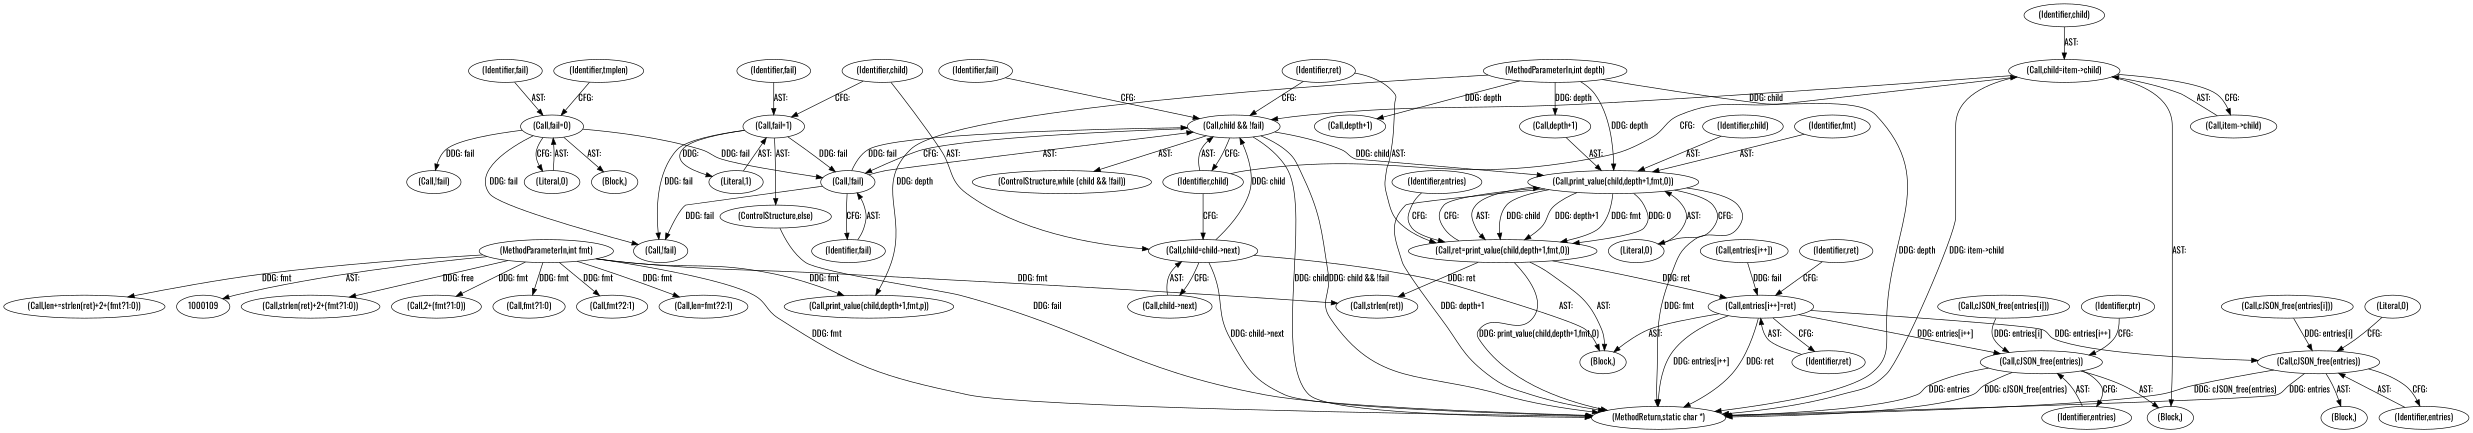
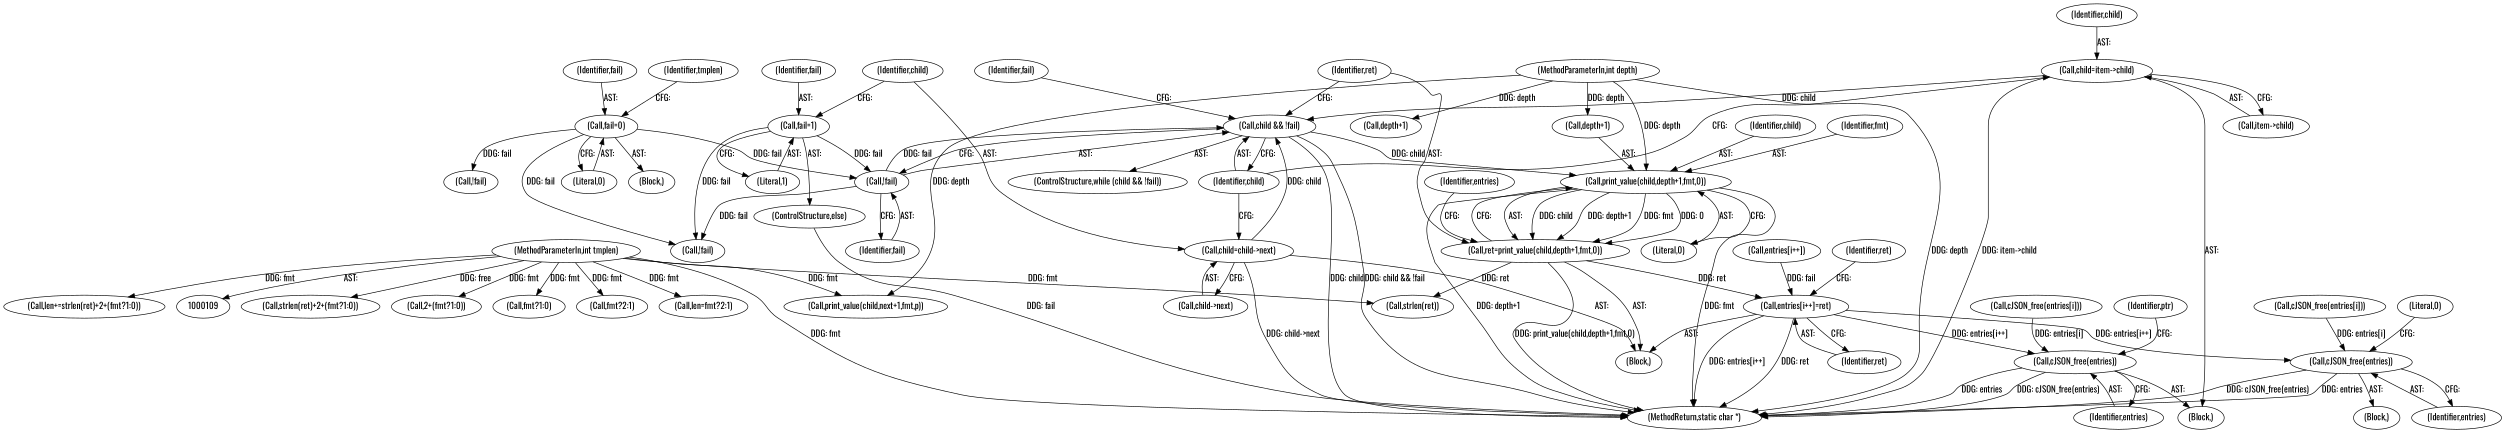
  digraph {
    fontname=Oswald
    node [fontname=Oswald]
    edge [fontname=Oswald]
    n1 [label="(Call,entries[i++]=ret)"]
    n2 [label="(Call,cJSON_free(entries))"]
    n3 [label="(Call,cJSON_free(entries))"]
    n4 [label="(MethodReturn,static char *)"]
    n5 [label="(Identifier,ret)"]
    n6 [label="(Block,)"]
    n7 [label="(Block,)"]
    n8 [label="(Identifier,entries)"]
    n9 [label="(Block,)"]
    n10 [label="(Identifier,entries)"]
    n11 [label="(Call,ret=print_value(child,depth+1,fmt,0))"]
    n12 [label="(Call,print_value(child,depth+1,fmt,0))"]
    n13 [label="(Call,strlen(ret))"]
    n14 [label="(Literal,0)"]
    n15 [label="(Call,child && !fail)"]
    n16 [label="(Call,!fail)"]
    n17 [label="(ControlStructure,while (child && !fail))"]
    n18 [label="(Identifier,child)"]
    n19 [label="(Identifier,fail)"]
    n20 [label="(Call,!fail)"]
    n21 [label="(Call,child=child->next)"]
    n22 [label="(Call,child=item->child)"]
    n23 [label="(Call,child->next)"]
    n24 [label="(Call,item->child)"]
    n25 [label="(Call,fail=0)"]
    n26 [label="(Call,!fail)"]
    n27 [label="(Literal,0)"]
    n28 [label="(Block,)"]
    n29 [label="(Call,fail=1)"]
    n30 [label="(Literal,1)"]
    n31 [label="(ControlStructure,else)"]
    n32 [label="(MethodParameterIn,int depth)"]
-   n33 [label="(Call,print_value(child,depth+1,fmt,p))"]
+   n33 [label="(Call,print_value(child,next+1,fmt,p))"]
    n34 [label="(Call,depth+1)"]
    n35 [label="(Call,depth+1)"]
-   n36 [label="(MethodParameterIn,int fmt)"]
+   n36 [label="(MethodParameterIn,int tmplen)"]
    1000109
    n38 [label="(Call,strlen(ret)+2+(fmt?1:0))"]
    n39 [label="(Call,2+(fmt?1:0))"]
    n40 [label="(Call,fmt?1:0)"]
    n41 [label="(Call,fmt?2:1)"]
    n42 [label="(Call,len=fmt?2:1)"]
    n43 [label="(Call,len+=strlen(ret)+2+(fmt?1:0))"]
    n44 [label="(Call,cJSON_free(entries[i]))"]
    n45 [label="(Identifier,fail)"]
    n46 [label="(Identifier,fail)"]
    n47 [label="(Identifier,child)"]
    n48 [label="(Identifier,ptr)"]
    n49 [label="(Identifier,entries)"]
    n50 [label="(Identifier,ret)"]
    n51 [label="(Call,cJSON_free(entries[i]))"]
    n52 [label="(Call,entries[i++])"]
    n53 [label="(Identifier,fail)"]
    n54 [label="(Identifier,tmplen)"]
    n55 [label="(Identifier,child)"]
    n56 [label="(Identifier,ret)"]
    n57 [label="(Identifier,child)"]
    n58 [label="(Identifier,fmt)"]
    n59 [label="(Literal,0)"]
    n1 -> n2 [label="DDG: entries[i++]"]
    n1 -> n3 [label="DDG: entries[i++]"]
    n1 -> n4 [label="DDG: ret"]
    n1 -> n4 [label="DDG: entries[i++]"]
    n1 -> n5 [label="CFG: "]
    n1 -> n6 [label="AST: "]
    n2 -> n4 [label="DDG: cJSON_free(entries)"]
    n2 -> n4 [label="DDG: entries"]
    n2 -> n7 [label="AST: "]
    n2 -> n8 [label="CFG: "]
    n3 -> n4 [label="DDG: cJSON_free(entries)"]
    n3 -> n4 [label="DDG: entries"]
    n3 -> n9 [label="AST: "]
    n3 -> n10 [label="CFG: "]
    n5 -> n1 [label="AST: "]
    n8 -> n2 [label="AST: "]
    n10 -> n3 [label="AST: "]
    n11 -> n1 [label="DDG: ret"]
    n11 -> n4 [label="DDG: print_value(child,depth+1,fmt,0)"]
    n11 -> n6 [label="AST: "]
    n11 -> n12 [label="CFG: "]
    n11 -> n13 [label="DDG: ret"]
    n12 -> n4 [label="DDG: fmt"]
    n12 -> n4 [label="DDG: depth+1"]
    n12 -> n11 [label="AST: "]
    n12 -> n11 [label="DDG: child"]
    n12 -> n11 [label="DDG: depth+1"]
    n12 -> n11 [label="DDG: fmt"]
    n12 -> n11 [label="DDG: 0"]
    n12 -> n14 [label="CFG: "]
    n14 -> n12 [label="AST: "]
    n15 -> n4 [label="DDG: child"]
    n15 -> n4 [label="DDG: child && !fail"]
    n15 -> n12 [label="DDG: child"]
    n15 -> n16 [label="CFG: "]
    n15 -> n17 [label="AST: "]
    n15 -> n18 [label="CFG: "]
    n16 -> n15 [label="AST: "]
    n16 -> n15 [label="DDG: fail"]
    n16 -> n19 [label="CFG: "]
    n16 -> n20 [label="DDG: fail"]
    n18 -> n15 [label="AST: "]
    n18 -> n21 [label="CFG: "]
    n18 -> n22 [label="CFG: "]
    n19 -> n16 [label="AST: "]
    n21 -> n4 [label="DDG: child->next"]
    n21 -> n6 [label="AST: "]
    n21 -> n15 [label="DDG: child"]
    n21 -> n23 [label="CFG: "]
    n22 -> n4 [label="DDG: item->child"]
    n22 -> n9 [label="AST: "]
    n22 -> n15 [label="DDG: child"]
    n22 -> n24 [label="CFG: "]
    n23 -> n21 [label="AST: "]
    n24 -> n22 [label="AST: "]
    n25 -> n16 [label="DDG: fail"]
    n25 -> n20 [label="DDG: fail"]
    n25 -> n26 [label="DDG: fail"]
    n25 -> n27 [label="CFG: "]
    n25 -> n28 [label="AST: "]
    n27 -> n25 [label="AST: "]
    n29 -> n16 [label="DDG: fail"]
    n29 -> n20 [label="DDG: fail"]
-   n29 -> n30 [label="DDG: "]
+   n29 -> n30 [label="CFG: "]
    n29 -> n31 [label="AST: "]
    n30 -> n29 [label="AST: "]
    n31 -> n4 [label="DDG: fail"]
    n32 -> n4 [label="DDG: depth"]
    n32 -> n12 [label="DDG: depth"]
    n32 -> n33 [label="DDG: depth"]
    n32 -> n34 [label="DDG: depth"]
    n32 -> n35 [label="DDG: depth"]
    n34 -> n12 [label="AST: "]
    n36 -> n4 [label="DDG: fmt"]
    n36 -> n13 [label="DDG: fmt"]
    n36 -> n33 [label="DDG: fmt"]
    n36 -> 1000109 [label="AST: "]
    n36 -> n38 [label="DDG: free"]
    n36 -> n39 [label="DDG: fmt"]
    n36 -> n40 [label="DDG: fmt"]
    n36 -> n41 [label="DDG: fmt"]
    n36 -> n42 [label="DDG: fmt"]
    n36 -> n43 [label="DDG: fmt"]
    n44 -> n3 [label="DDG: entries[i]"]
    n45 -> n25 [label="AST: "]
    n46 -> n29 [label="AST: "]
    n47 -> n12 [label="AST: "]
    n48 -> n3 [label="CFG: "]
    n49 -> n11 [label="CFG: "]
    n50 -> n1 [label="CFG: "]
    n51 -> n2 [label="DDG: entries[i]"]
    n52 -> n1 [label="DDG: fail"]
    n53 -> n15 [label="CFG: "]
    n54 -> n25 [label="CFG: "]
    n55 -> n22 [label="AST: "]
    n56 -> n11 [label="AST: "]
    n56 -> n15 [label="CFG: "]
    n57 -> n21 [label="AST: "]
    n57 -> n29 [label="CFG: "]
    n58 -> n12 [label="AST: "]
    n59 -> n2 [label="CFG: "]
  }
